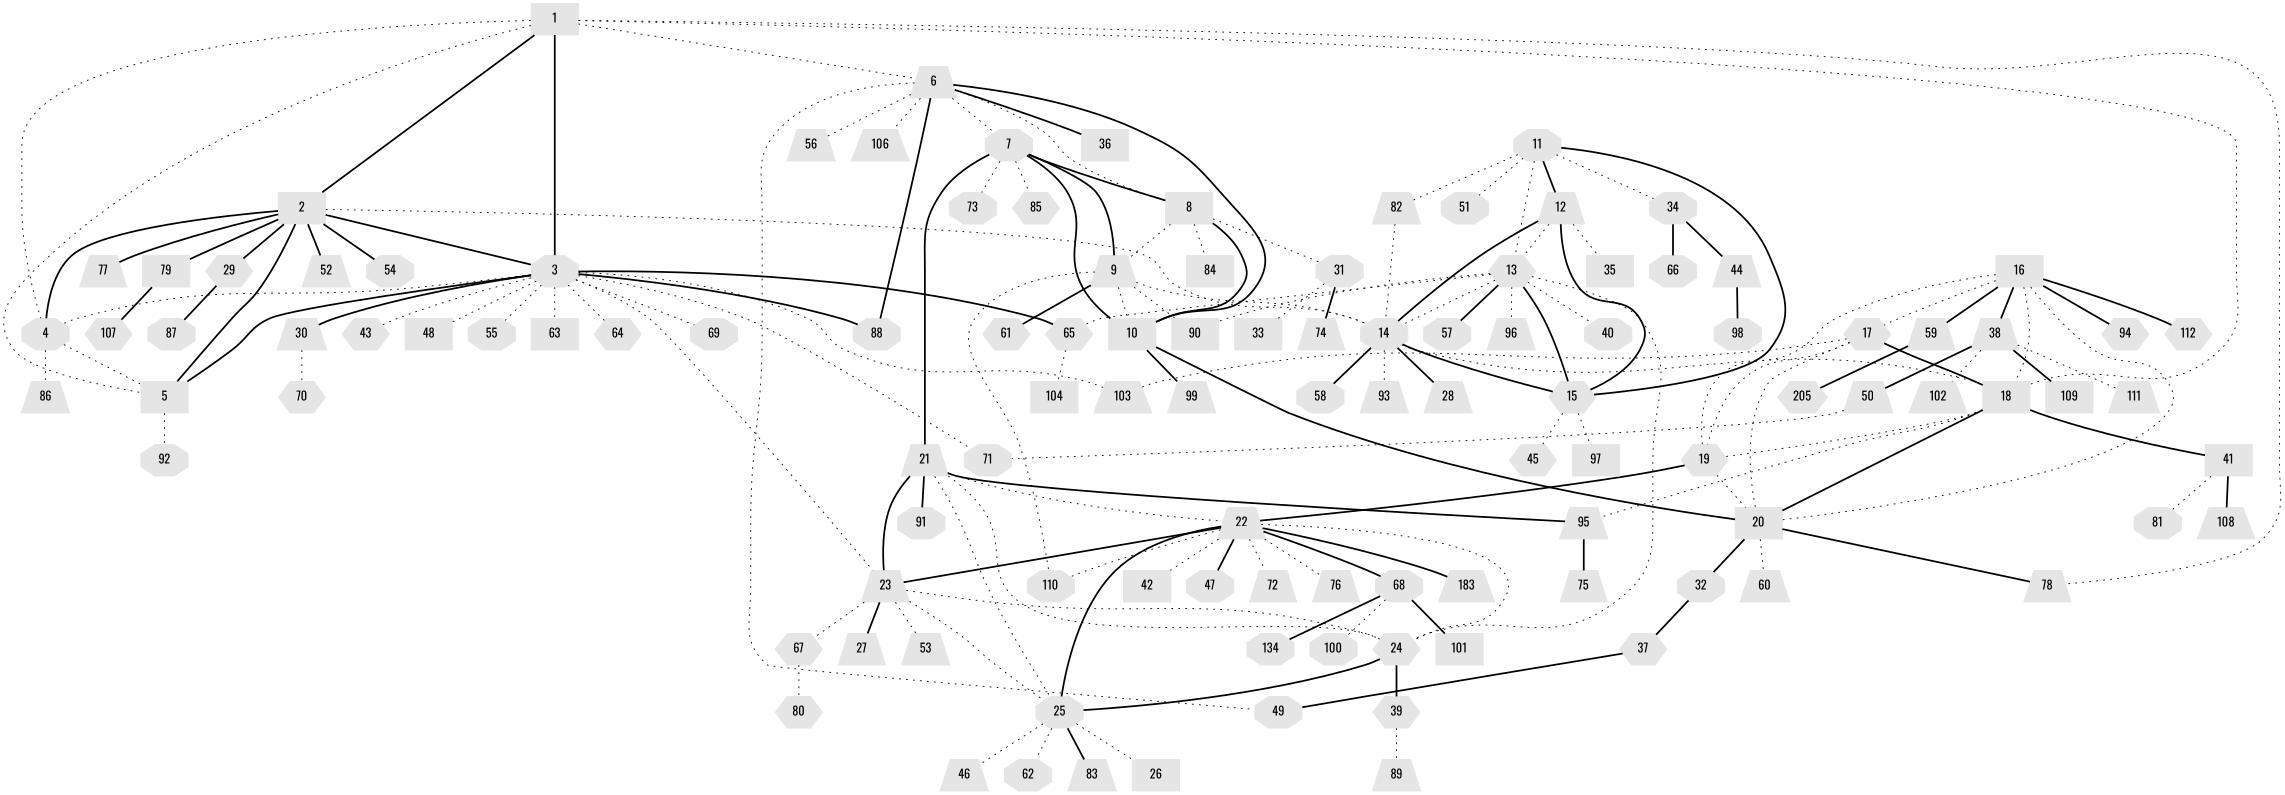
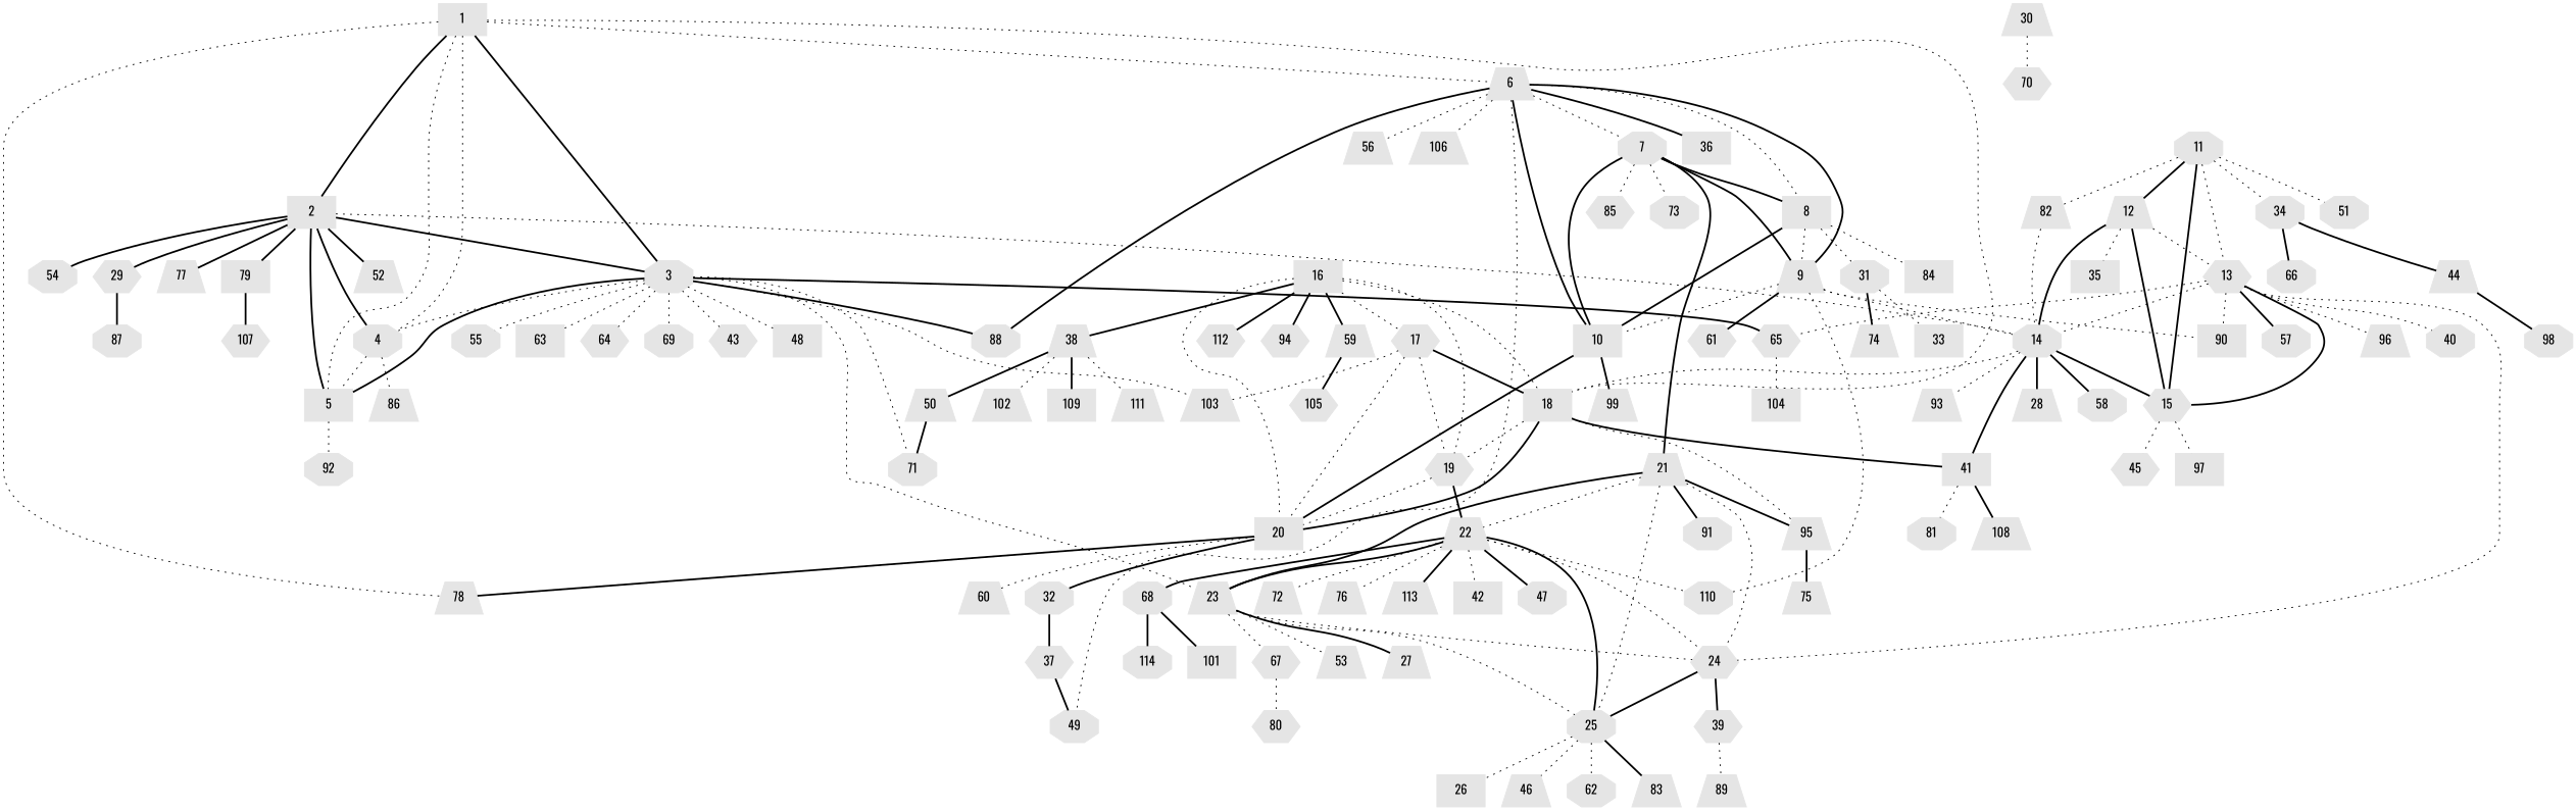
  graph {
    fontname=Oswald
    node [color=gray90 fontname=Oswald shape=trapezium style=filled]
    edge [fontname=Oswald style=dotted]
    1 [shape=box]
    2 [shape=box]
    3 [shape=octagon]
    4 [shape=octagon]
    5 [shape=box]
    6
    18 [shape=box]
    78
    14 [shape=octagon]
    29 [shape=hexagon]
    52
    54 [shape=octagon]
    77
    79 [shape=box]
    23
    30
    43 [shape=hexagon]
    48 [shape=box]
    55 [shape=octagon]
    63 [shape=box]
    64 [shape=hexagon]
    65 [shape=hexagon]
    69 [shape=octagon]
    71 [shape=octagon]
    88 [shape=octagon]
    103
    86
    92 [shape=octagon]
    7 [shape=octagon]
    8 [shape=box]
    9
    10 [shape=box]
    36 [shape=box]
    49 [shape=octagon]
    56
    106
    20 [shape=box]
    41 [shape=box]
    19 [shape=hexagon]
    95
    15 [shape=hexagon]
    28
    58 [shape=octagon]
    93
    87 [shape=octagon]
    107 [shape=hexagon]
    24 [shape=hexagon]
    25 [shape=octagon]
    27
    53
    67 [shape=hexagon]
    70 [shape=hexagon]
    104 [shape=box]
    21
    73 [shape=octagon]
    85 [shape=hexagon]
    31 [shape=octagon]
    84 [shape=box]
    61 [shape=hexagon]
    90 [shape=box]
    110 [shape=octagon]
    99
    22
    91 [shape=octagon]
    33 [shape=box]
    74
    32 [shape=octagon]
    60
    11 [shape=octagon]
    12
    13 [shape=hexagon]
    34 [shape=octagon]
    51 [shape=octagon]
    82
    35 [shape=box]
    40 [shape=octagon]
    57 [shape=octagon]
    96
    45 [shape=hexagon]
    97 [shape=box]
    44
    66 [shape=octagon]
    39 [shape=hexagon]
    81 [shape=octagon]
    108
    16 [shape=box]
    17 [shape=hexagon]
    38
    59
    94 [shape=hexagon]
    112 [shape=hexagon]
    50
    102
    109 [shape=box]
    111
-   105 [shape=hexagon label=205]
+   105 [shape=hexagon]
    75
    42 [shape=box]
    47 [shape=octagon]
    68 [shape=octagon]
    72
    76
-   113 [label=183]
+   113
    37 [shape=hexagon]
    26 [shape=box]
    46
    62 [shape=octagon]
    83
-   100 [shape=octagon]
    101 [shape=box]
-   114 [shape=octagon label=134]
+   114 [shape=octagon]
    80 [shape=hexagon]
    89
    98 [shape=octagon]
    1 -- 2 [style=bold]
    1 -- 3 [style=bold]
    1 -- 4
    1 -- 5
    1 -- 6
    1 -- 18
    1 -- 78
    2 -- 3 [style=bold]
    2 -- 4 [style=bold]
    2 -- 5 [style=bold]
    2 -- 14
    2 -- 29 [style=bold]
    2 -- 52 [style=bold]
    2 -- 54 [style=bold]
    2 -- 77 [style=bold]
    2 -- 79 [style=bold]
    3 -- 4
    3 -- 5 [style=bold]
    3 -- 23
-   3 -- 30 [style=bold]
    3 -- 43
    3 -- 48
    3 -- 55
    3 -- 63
    3 -- 64
    3 -- 65 [style=bold]
    3 -- 69
    3 -- 71
    3 -- 88 [style=bold]
    3 -- 103
    4 -- 5
    4 -- 86
    5 -- 92
    6 -- 88 [style=bold]
    6 -- 7
    6 -- 8
+   6 -- 9 [style=bold]
    6 -- 10 [style=bold]
    6 -- 36 [style=bold]
    6 -- 49
    6 -- 56
    6 -- 106
    18 -- 20 [style=bold]
    18 -- 41 [style=bold]
    18 -- 19
    18 -- 95
    14 -- 18
+   14 -- 41 [style=bold]
    14 -- 15 [style=bold]
    14 -- 28 [style=bold]
    14 -- 58 [style=bold]
    14 -- 93
    29 -- 87 [style=bold]
    79 -- 107 [style=bold]
    23 -- 24
    23 -- 25
    23 -- 27 [style=bold]
    23 -- 53
    23 -- 67
    30 -- 70
    65 -- 104
    7 -- 8 [style=bold]
    7 -- 9 [style=bold]
    7 -- 10 [style=bold]
    7 -- 21 [style=bold]
    7 -- 73
    7 -- 85
    8 -- 9
    8 -- 10 [style=bold]
    8 -- 31
    8 -- 84
    9 -- 14
    9 -- 10
    9 -- 61 [style=bold]
    9 -- 90
    9 -- 110
    10 -- 20 [style=bold]
    10 -- 99 [style=bold]
    20 -- 78 [style=bold]
    20 -- 32 [style=bold]
    20 -- 60
    41 -- 81
    41 -- 108 [style=bold]
    19 -- 20
    19 -- 22 [style=bold]
    95 -- 75 [style=bold]
    15 -- 45
    15 -- 97
    24 -- 25 [style=bold]
    24 -- 39 [style=bold]
    25 -- 26
    25 -- 46
    25 -- 62
    25 -- 83 [style=bold]
    67 -- 80
    21 -- 23 [style=bold]
    21 -- 95 [style=bold]
    21 -- 24
    21 -- 25
    21 -- 22
    21 -- 91 [style=bold]
    31 -- 33
    31 -- 74 [style=bold]
    22 -- 23 [style=bold]
    22 -- 24
    22 -- 25 [style=bold]
    22 -- 110
    22 -- 42
    22 -- 47 [style=bold]
    22 -- 68 [style=bold]
    22 -- 72
    22 -- 76
    22 -- 113 [style=bold]
    32 -- 37 [style=bold]
    11 -- 15 [style=bold]
    11 -- 12 [style=bold]
    11 -- 13
    11 -- 34
    11 -- 51
    11 -- 82
    12 -- 14 [style=bold]
    12 -- 15 [style=bold]
    12 -- 13
    12 -- 35
    13 -- 14
    13 -- 65
    13 -- 15 [style=bold]
    13 -- 24
    13 -- 90
    13 -- 40
    13 -- 57 [style=bold]
    13 -- 96
    34 -- 44 [style=bold]
    34 -- 66 [style=bold]
    82 -- 14
    44 -- 98 [style=bold]
    39 -- 89
    16 -- 18
    16 -- 20
    16 -- 19
    16 -- 17
    16 -- 38 [style=bold]
    16 -- 59 [style=bold]
    16 -- 94 [style=bold]
    16 -- 112 [style=bold]
    17 -- 18 [style=bold]
    17 -- 103
    17 -- 20
    17 -- 19
    38 -- 50 [style=bold]
    38 -- 102
    38 -- 109 [style=bold]
    38 -- 111
    59 -- 105 [style=bold]
-   50 -- 71
-   68 -- 100
+   50 -- 71 [style=bold]
    68 -- 101 [style=bold]
    68 -- 114 [style=bold]
    37 -- 49 [style=bold]
  }
